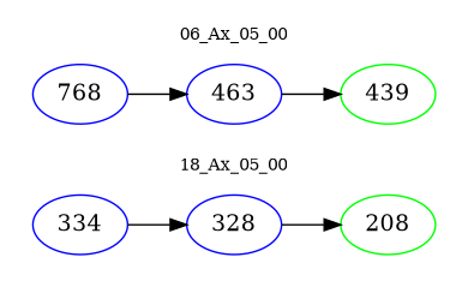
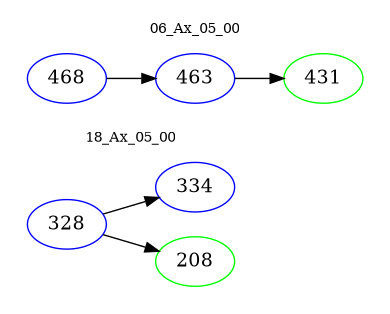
  digraph {
    rankdir=LR
    node [color=blue]
    edge [color=black]
    n1 [label=328]
    n2 [color=green label=208]
    n3 [label=334]
    n4 [label=463]
-   n5 [color=green label=439]
-   n6 [label=768]
+   n5 [color=green label=431]
+   n6 [label=468]
    subgraph cluster_1 {
      color=white
      fontsize=10
      label="18_Ax_05_00"
      n1
      n2
      n3
    }
    subgraph cluster_2 {
      color=white
      fontsize=10
      label="06_Ax_05_00"
      n4
      n5
      n6
    }
    n1 -> n2
-   n3 -> n1
+   n1 -> n3
    n4 -> n5
    n6 -> n4
  }
